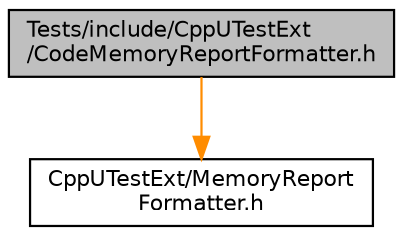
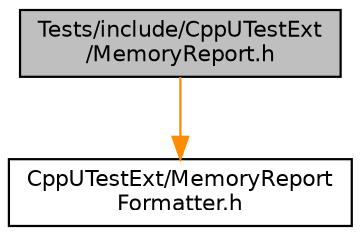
  digraph {
    node [color=black fontname=Helvetica fontsize=10 shape=record style=filled]
-   n1 [fillcolor=grey75 fontcolor=black height=0.2 label="Tests/include/CppUTestExt\l/CodeMemoryReportFormatter.h" width=0.4]
+   n1 [fillcolor=grey75 fontcolor=black height=0.2 label="Tests/include/CppUTestExt\l/MemoryReport.h" width=0.4]
    n2 [fillcolor=white height=0.2 label="CppUTestExt/MemoryReport\lFormatter.h" width=0.4]
    n1 -> n2 [color=darkorange fontname=Helvetica fontsize=10 labelfontname=Helvetica labelfontsize=10 style=solid arrowhead=normal]
  }
